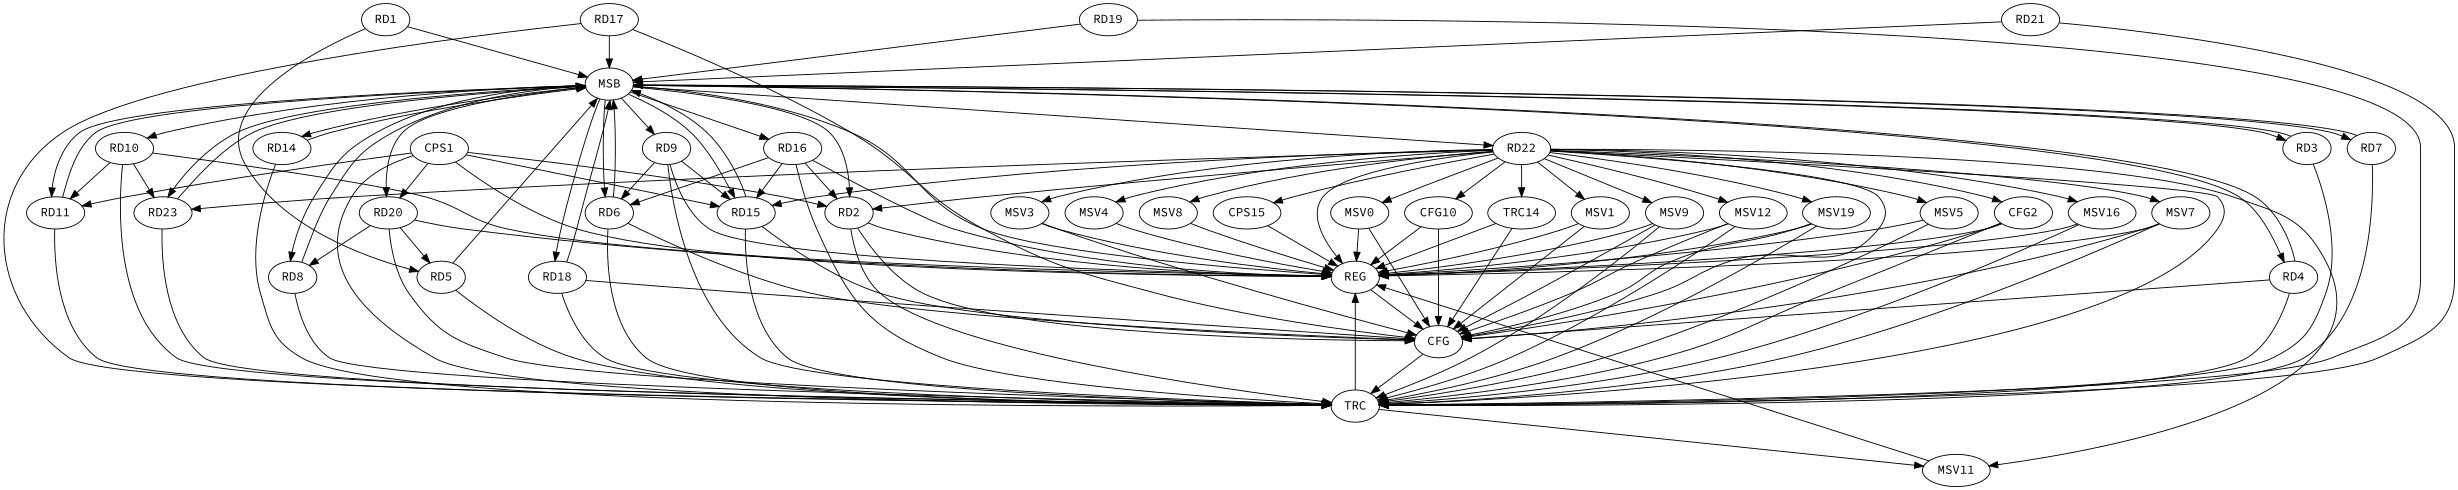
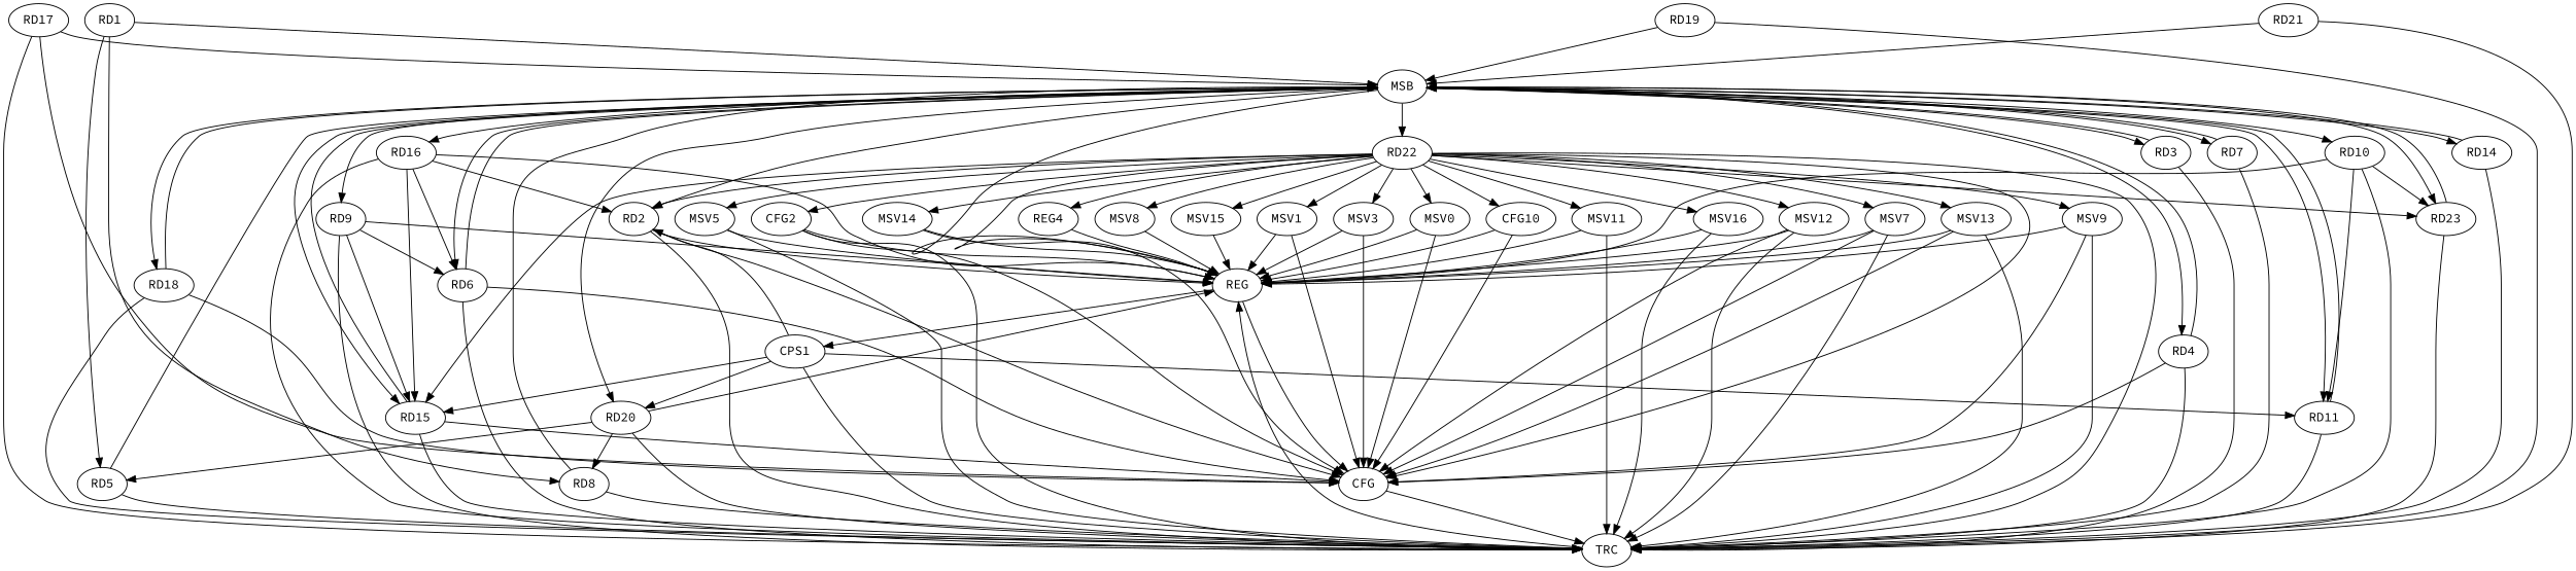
  strict digraph {
    fontname="Source Code Pro"
    node [fontname="Source Code Pro"]
    edge [fontname="Source Code Pro"]
    n1 [label=RD1]
    n2 [label=MSB]
    n3 [label=RD5]
    n4 [label=RD2]
    n5 [label=REG]
    n6 [label=RD3]
    n7 [label=RD4]
    n8 [label=RD6]
    n9 [label=RD7]
    n10 [label=RD8]
    n11 [label=RD9]
    n12 [label=RD15]
    n13 [label=RD10]
    n14 [label=RD11]
    n15 [label=RD23]
    n16 [label=RD22]
    n17 [label=RD14]
    n18 [label=RD16]
    n19 [label=RD18]
    n20 [label=RD20]
    n21 [label=TRC]
    n22 [label=CFG]
    n23 [label=MSV1]
    n24 [label=CFG2]
    n25 [label=MSV3]
-   n26 [label=MSV4]
+   n26 [label=REG4]
    n27 [label=MSV5]
    n28 [label=MSV0]
    n29 [label=MSV7]
    n30 [label=MSV8]
    n31 [label=MSV9]
    n32 [label=CFG10]
    n33 [label=MSV11]
    n34 [label=MSV12]
-   n35 [label=MSV19]
-   n36 [label=TRC14]
-   n37 [label=CPS15]
+   n35 [label=MSV13]
+   n36 [label=MSV14]
+   n37 [label=MSV15]
    n38 [label=MSV16]
    n39 [label=RD17]
    n40 [label=RD19]
    n41 [label=RD21]
    n42 [label=CPS1]
    n1 -> n2
    n1 -> n3
    n2 -> n4
    n2 -> n5
    n2 -> n6
    n2 -> n7
    n2 -> n8
    n2 -> n9
-   n2 -> n10
+   n1 -> n10
    n2 -> n11
    n2 -> n12
    n2 -> n13
    n2 -> n14
    n2 -> n15
    n2 -> n16
    n2 -> n17
    n2 -> n18
    n2 -> n19
    n2 -> n20
    n3 -> n2
    n3 -> n21
    n4 -> n5
    n4 -> n21
    n4 -> n22
    n5 -> n22
    n6 -> n2
    n6 -> n21
    n7 -> n2
    n7 -> n21
    n7 -> n22
    n8 -> n2
    n8 -> n21
    n8 -> n22
    n9 -> n2
    n9 -> n21
    n10 -> n2
    n10 -> n21
    n11 -> n5
    n11 -> n8
    n11 -> n12
    n11 -> n21
    n12 -> n2
    n12 -> n21
    n12 -> n22
    n13 -> n5
    n13 -> n14
    n13 -> n15
    n13 -> n21
    n14 -> n2
    n14 -> n21
    n15 -> n2
    n15 -> n21
    n16 -> n4
    n16 -> n5
    n16 -> n12
    n16 -> n15
    n16 -> n21
    n16 -> n22
    n16 -> n23
    n16 -> n24
    n16 -> n25
    n16 -> n26
    n16 -> n27
    n16 -> n28
    n16 -> n29
    n16 -> n30
    n16 -> n31
    n16 -> n32
    n16 -> n33
    n16 -> n34
    n16 -> n35
    n16 -> n36
    n16 -> n37
    n16 -> n38
    n17 -> n2
    n17 -> n21
    n18 -> n4
    n18 -> n5
    n18 -> n8
    n18 -> n12
    n18 -> n21
    n19 -> n2
    n19 -> n21
    n19 -> n22
    n20 -> n3
    n20 -> n5
    n20 -> n10
    n20 -> n21
    n21 -> n5
    n22 -> n21
    n23 -> n5
    n23 -> n22
    n24 -> n5
    n24 -> n21
    n24 -> n22
    n25 -> n5
    n25 -> n22
    n26 -> n5
    n27 -> n5
    n27 -> n21
    n28 -> n5
    n28 -> n22
    n29 -> n5
    n29 -> n21
    n29 -> n22
    n30 -> n5
    n31 -> n5
    n31 -> n21
    n31 -> n22
    n32 -> n5
    n32 -> n22
    n33 -> n5
-   n21 -> n33
+   n33 -> n21
    n34 -> n5
    n34 -> n21
    n34 -> n22
    n35 -> n5
    n35 -> n21
    n35 -> n22
    n36 -> n5
    n36 -> n22
    n37 -> n5
    n38 -> n5
    n38 -> n21
    n39 -> n2
    n39 -> n21
    n39 -> n22
    n40 -> n2
    n40 -> n21
    n41 -> n2
    n41 -> n21
    n42 -> n4
-   n42 -> n5
+   n5 -> n42
    n42 -> n12
    n42 -> n14
    n42 -> n20
    n42 -> n21
  }
